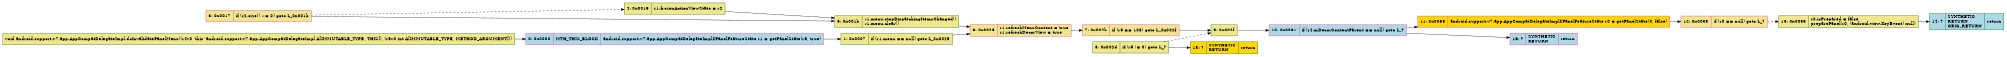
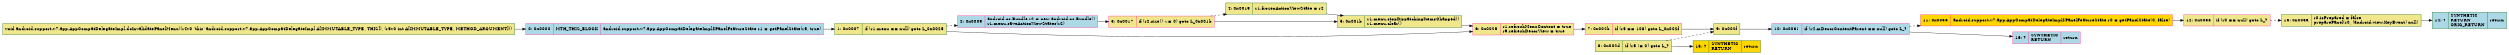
  digraph {
    rankdir=LR
    node [color=deeppink fillcolor=khaki shape=record style=filled]
    n1 [fillcolor=lightblue label="{0\:\ 0x0000|MTH_THIS_BLOCK\l|android.support.v7.app.AppCompatDelegateImpl$PanelFeatureState r1 = getPanelState(r5, true)\l}"]
    n2 [color=darkgreen label="{1\:\ 0x0007|if (r1.menu == null) goto L_0x0025\l}"]
-   n4 [label="{6\:\ 0x0025|r1.refreshMenuContent = true\lr1.refreshDecorView = true\l}"]
+   n3 [fillcolor=lightblue label="{2\:\ 0x0009|android.os.Bundle r2 = new android.os.Bundle()\lr1.menu.saveActionViewStates(r2)\l}"]
+   n4 [label="{6\:\ 0x0025|r1.refreshMenuContent = true\lr9.refreshDecorView = true\l}"]
    n5 [label="{3\:\ 0x0017|if (r2.size() \<= 0) goto L_0x001b\l}"]
    n6 [label="{7\:\ 0x002b|if (r5 == 108) goto L_0x002f\l}"]
    n7 [color=darkgreen label="{4\:\ 0x0019|r1.frozenActionViewState = r2\l}"]
    n8 [color=darkgreen label="{5\:\ 0x001b|r1.menu.stopDispatchingItemsChanged()\lr1.menu.clear()\l}"]
    n9 [color=darkgreen label="{9\:\ 0x002f}"]
    n10 [color=darkgreen label="{8\:\ 0x002d|if (r5 != 0) goto L_?\l}"]
    n11 [color=darkgreen fillcolor=gold label="{15\:\ ?|SYNTHETIC\lRETURN\l|return\l}"]
    n12 [fillcolor=lightblue label="{10\:\ 0x0031|if (r4.mDecorContentParent == null) goto L_?\l}"]
    n13 [fillcolor=gold label="{11\:\ 0x0033|android.support.v7.app.AppCompatDelegateImpl$PanelFeatureState r0 = getPanelState(0, false)\l}"]
    n14 [fillcolor=lightblue label="{16\:\ ?|SYNTHETIC\lRETURN\l|return\l}"]
    n15 [label="{12\:\ 0x0038|if (r0 == null) goto L_?\l}"]
    n16 [color=darkgreen label="{13\:\ 0x003a|r0.isPrepared = false\lpreparePanel(r0, (android.view.KeyEvent) null)\l}"]
    n17 [color=darkgreen fillcolor=lightblue label="{14\:\ ?|SYNTHETIC\lRETURN\lORIG_RETURN\l|return\l}"]
    n18 [color=darkgreen label="{void android.support.v7.app.AppCompatDelegateImpl.doInvalidatePanelMenu((r4v0 'this' android.support.v7.app.AppCompatDelegateImpl A[IMMUTABLE_TYPE, THIS]), (r5v0 int A[IMMUTABLE_TYPE, METHOD_ARGUMENT])) }"]
    n1 -> n2
+   n2 -> n3 [style=dashed]
    n2 -> n4
+   n3 -> n5
    n4 -> n6
    n5 -> n7 [style=dashed]
    n5 -> n8
    n6 -> n9
    n7 -> n8
    n8 -> n4
    n9 -> n12
    n10 -> n9 [style=dashed]
    n10 -> n11
-   n12 -> n13 [style=solid]
+   n12 -> n13 [style=dashed]
    n12 -> n14
    n13 -> n15
    n15 -> n16 [style=dashed]
    n16 -> n17
    n18 -> n1
  }
